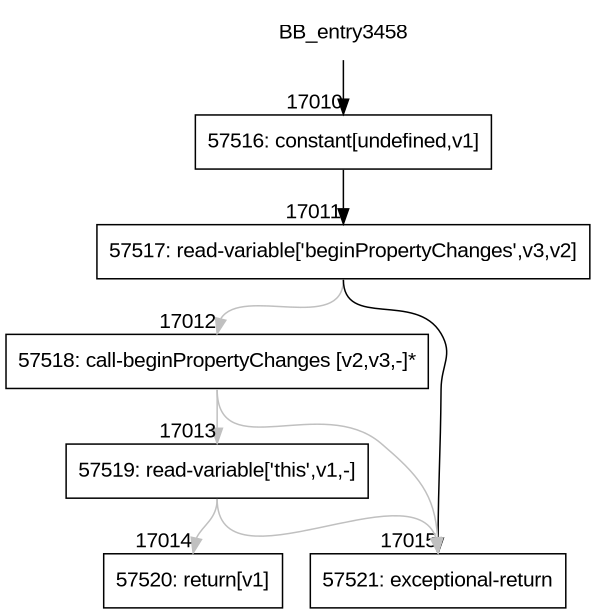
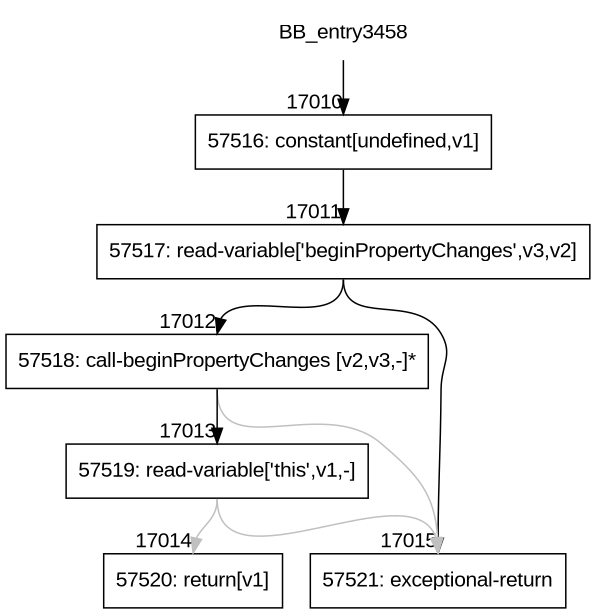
  digraph {
    fontname="Liberation Sans"
    rankdir=TD
    node [fontname="Liberation Sans" shape=record]
    edge [fontname="Liberation Sans" headport=n tailport=s]
    n1 [label=BB_entry3458 shape=none]
    n2 [label="{57516: constant[undefined,v1]}"]
    n3 [label="{57517: read-variable['beginPropertyChanges',v3,v2]}"]
    n4 [label="{57518: call-beginPropertyChanges [v2,v3,-]*}"]
    n5 [label="{57521: exceptional-return}"]
    n6 [label="{57519: read-variable['this',v1,-]}"]
    n7 [label="{57520: return[v1]}"]
    n1 -> n2 [headlabel="    17010"]
    n2 -> n3 [headlabel="      17011"]
-   n3 -> n4 [headlabel="      17012" color=gray]
+   n3 -> n4 [headlabel="      17012"]
    n3 -> n5 [color=black headlabel="      17015"]
    n4 -> n5 [color=gray]
-   n4 -> n6 [headlabel="      17013" color=gray]
+   n4 -> n6 [headlabel="      17013"]
    n6 -> n5 [color=gray]
    n6 -> n7 [color=gray headlabel="      17014"]
  }
